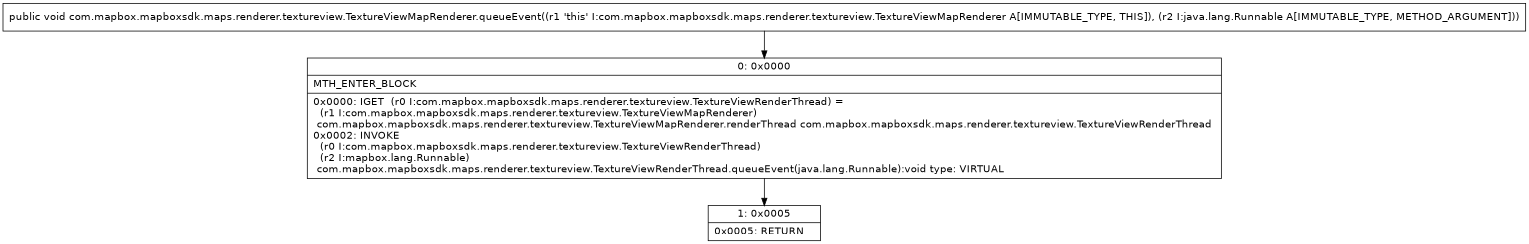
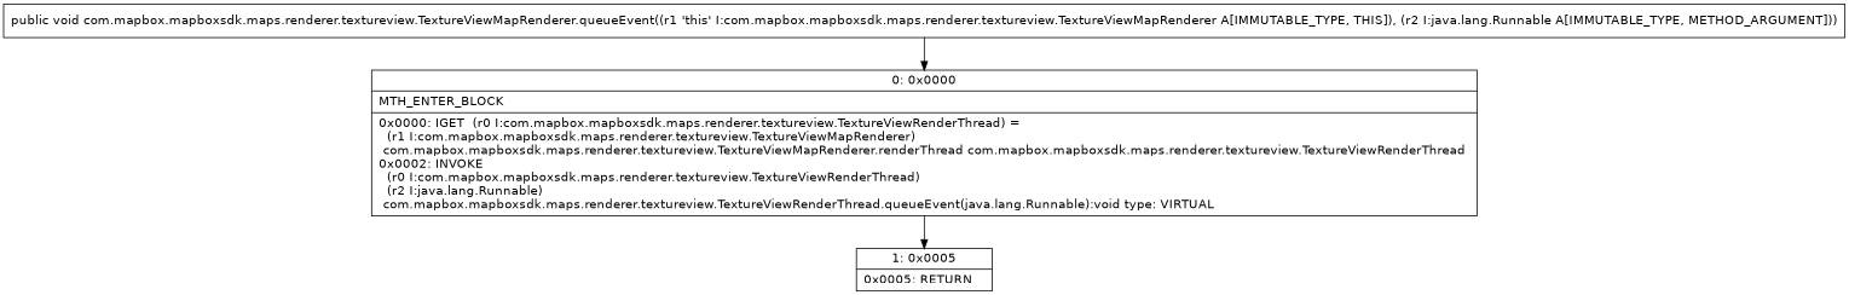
  digraph {
    fontname="DejaVu Sans"
    node [shape=record fontname="DejaVu Sans"]
    edge [fontname="DejaVu Sans"]
-   n1 [label="{0\:\ 0x0000|MTH_ENTER_BLOCK\l|0x0000: IGET  (r0 I:com.mapbox.mapboxsdk.maps.renderer.textureview.TextureViewRenderThread) = \l  (r1 I:com.mapbox.mapboxsdk.maps.renderer.textureview.TextureViewMapRenderer)\l com.mapbox.mapboxsdk.maps.renderer.textureview.TextureViewMapRenderer.renderThread com.mapbox.mapboxsdk.maps.renderer.textureview.TextureViewRenderThread \l0x0002: INVOKE  \l  (r0 I:com.mapbox.mapboxsdk.maps.renderer.textureview.TextureViewRenderThread)\l  (r2 I:mapbox.lang.Runnable)\l com.mapbox.mapboxsdk.maps.renderer.textureview.TextureViewRenderThread.queueEvent(java.lang.Runnable):void type: VIRTUAL \l}"]
+   n1 [label="{0\:\ 0x0000|MTH_ENTER_BLOCK\l|0x0000: IGET  (r0 I:com.mapbox.mapboxsdk.maps.renderer.textureview.TextureViewRenderThread) = \l  (r1 I:com.mapbox.mapboxsdk.maps.renderer.textureview.TextureViewMapRenderer)\l com.mapbox.mapboxsdk.maps.renderer.textureview.TextureViewMapRenderer.renderThread com.mapbox.mapboxsdk.maps.renderer.textureview.TextureViewRenderThread \l0x0002: INVOKE  \l  (r0 I:com.mapbox.mapboxsdk.maps.renderer.textureview.TextureViewRenderThread)\l  (r2 I:java.lang.Runnable)\l com.mapbox.mapboxsdk.maps.renderer.textureview.TextureViewRenderThread.queueEvent(java.lang.Runnable):void type: VIRTUAL \l}"]
    n2 [label="{1\:\ 0x0005|0x0005: RETURN   \l}"]
    n3 [label="{public void com.mapbox.mapboxsdk.maps.renderer.textureview.TextureViewMapRenderer.queueEvent((r1 'this' I:com.mapbox.mapboxsdk.maps.renderer.textureview.TextureViewMapRenderer A[IMMUTABLE_TYPE, THIS]), (r2 I:java.lang.Runnable A[IMMUTABLE_TYPE, METHOD_ARGUMENT])) }"]
    n1 -> n2
    n3 -> n1
  }
